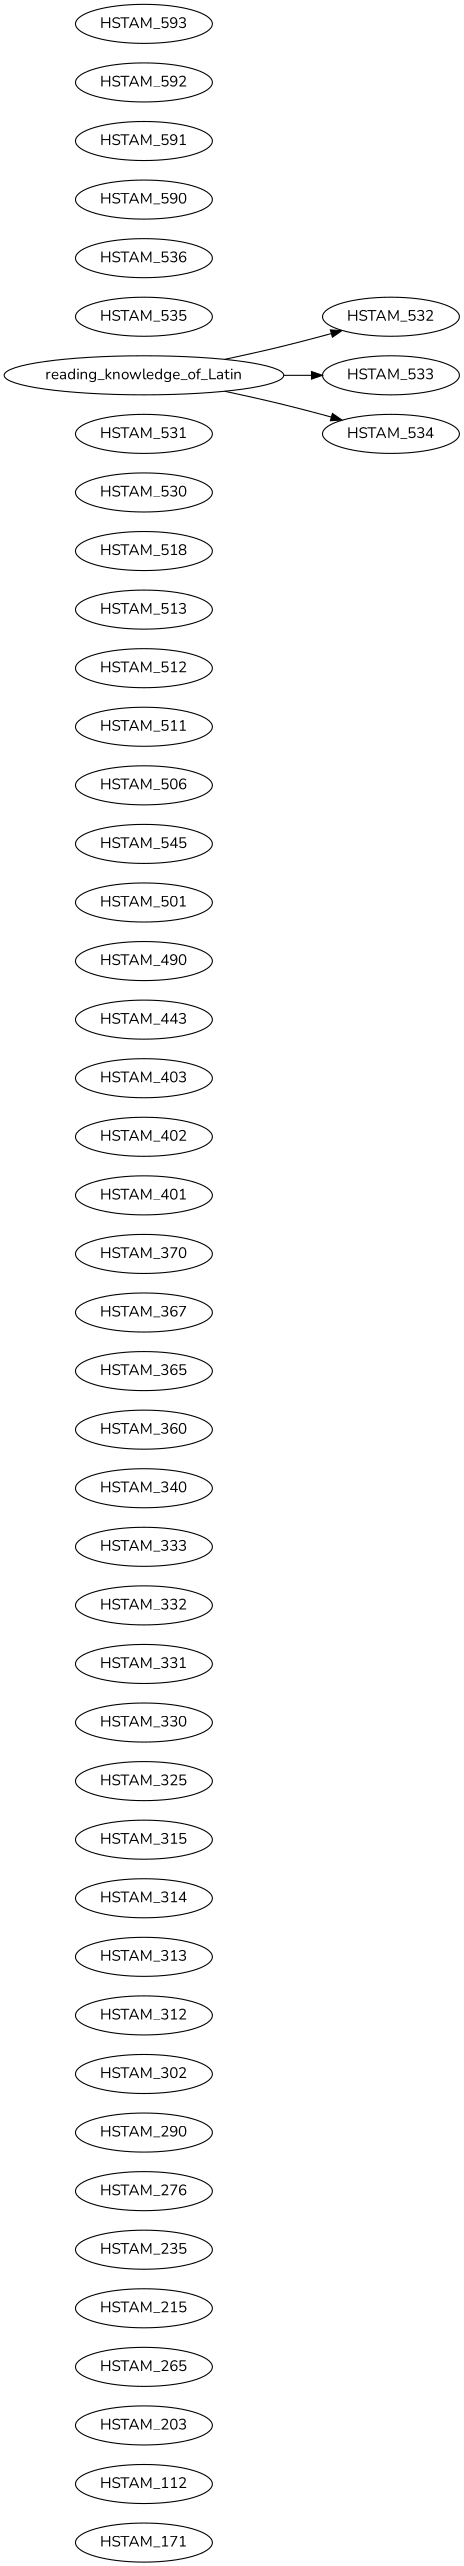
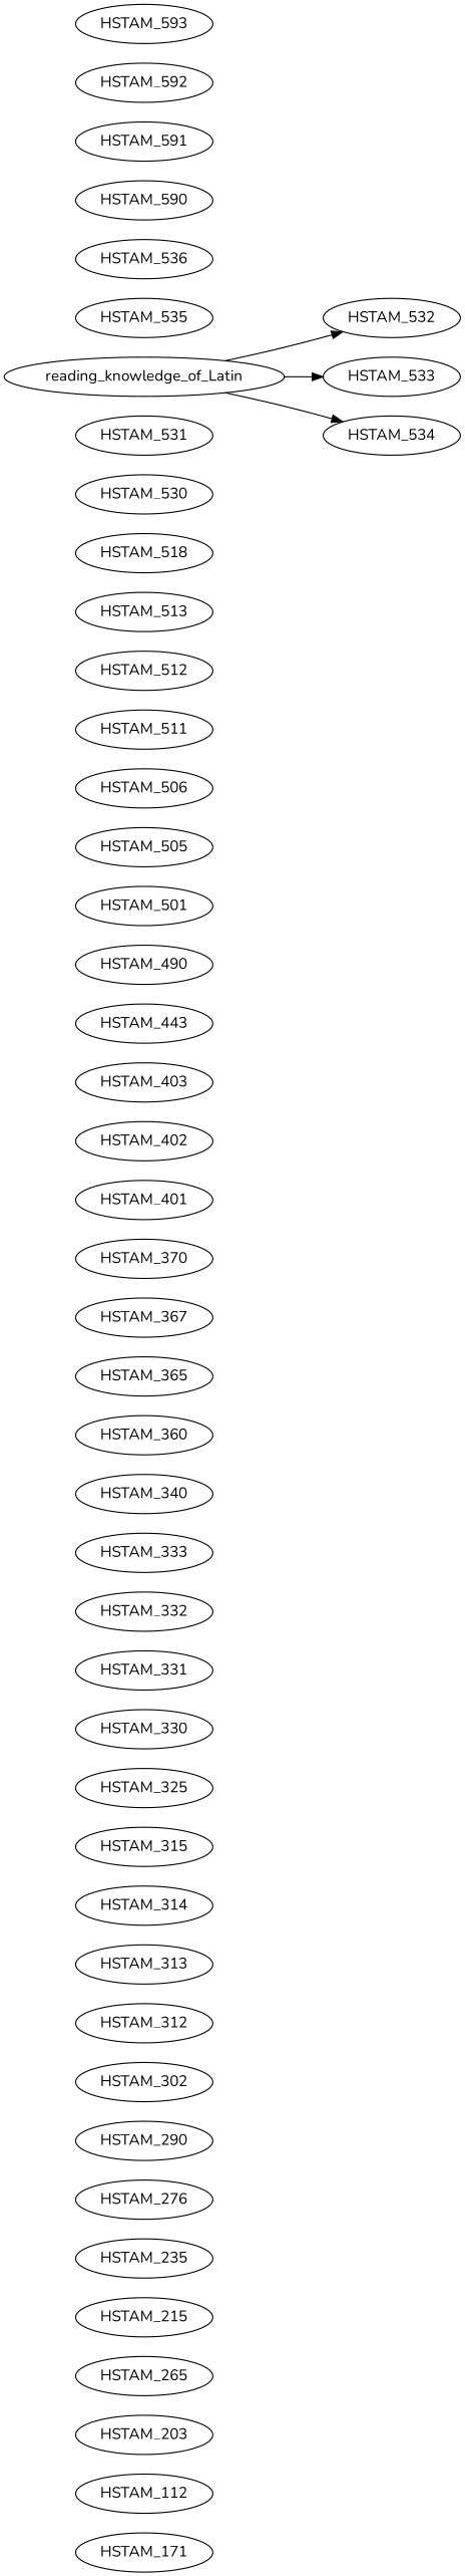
  digraph {
    fontname=Nunito
    rankdir=LR
    node [fontname=Nunito]
    edge [color=black fontname=Nunito]
    n1 [label=HSTAM_171]
    HSTAM_112
    HSTAM_203
    n4 [label=HSTAM_265]
    HSTAM_215
    HSTAM_235
    HSTAM_276
    HSTAM_290
    HSTAM_302
    HSTAM_312
    HSTAM_313
    HSTAM_314
    HSTAM_315
    HSTAM_325
    HSTAM_330
    HSTAM_331
    HSTAM_332
    HSTAM_333
    HSTAM_340
    HSTAM_360
    HSTAM_365
    HSTAM_367
    HSTAM_370
    HSTAM_401
    HSTAM_402
    HSTAM_403
    HSTAM_443
    HSTAM_490
    HSTAM_501
-   HSTAM_505 [label=HSTAM_545]
+   HSTAM_505
    HSTAM_506
    HSTAM_511
    HSTAM_512
    HSTAM_513
    HSTAM_518
    HSTAM_530
    HSTAM_531
    reading_knowledge_of_Latin
    HSTAM_532
    HSTAM_533
    HSTAM_534
    HSTAM_535
    HSTAM_536
    HSTAM_590
    HSTAM_591
    HSTAM_592
    HSTAM_593
    reading_knowledge_of_Latin -> HSTAM_532
    reading_knowledge_of_Latin -> HSTAM_533
    reading_knowledge_of_Latin -> HSTAM_534
  }
